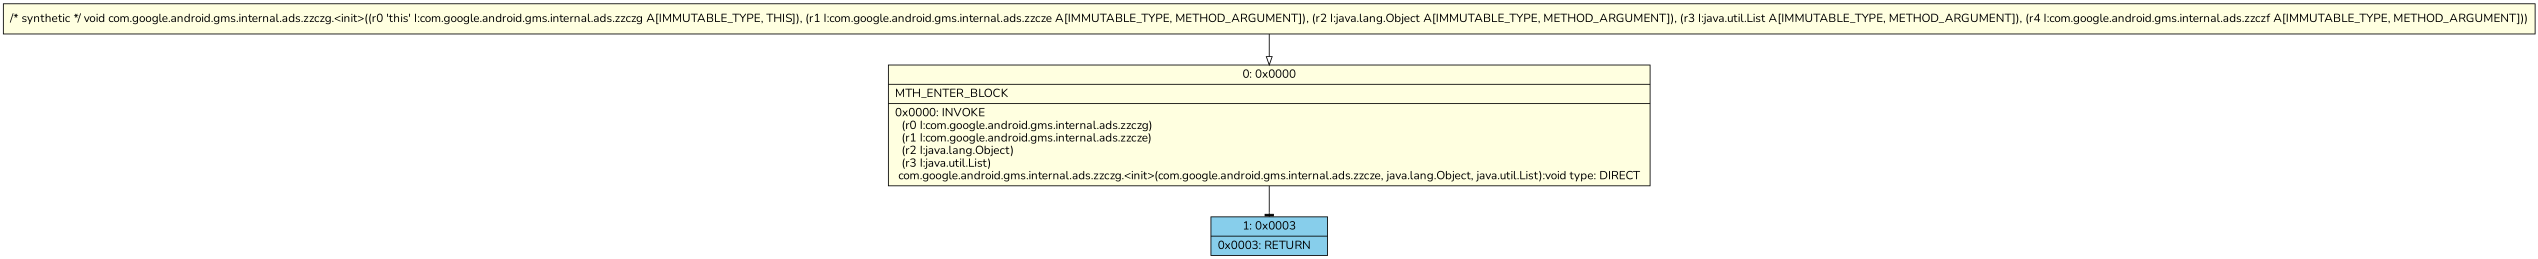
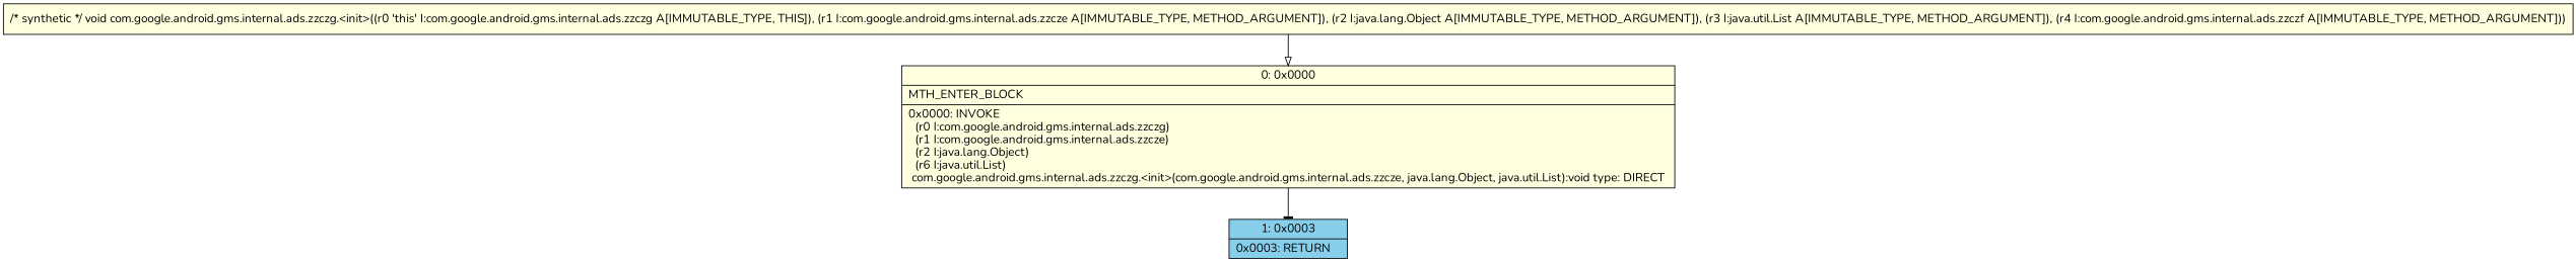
  digraph {
    fontname=Nunito
    node [shape=record style=filled fillcolor=lightyellow fontname=Nunito]
    edge [fontname=Nunito]
-   n1 [label="{0\:\ 0x0000|MTH_ENTER_BLOCK\l|0x0000: INVOKE  \l  (r0 I:com.google.android.gms.internal.ads.zzczg)\l  (r1 I:com.google.android.gms.internal.ads.zzcze)\l  (r2 I:java.lang.Object)\l  (r3 I:java.util.List)\l com.google.android.gms.internal.ads.zzczg.\<init\>(com.google.android.gms.internal.ads.zzcze, java.lang.Object, java.util.List):void type: DIRECT \l}"]
+   n1 [label="{0\:\ 0x0000|MTH_ENTER_BLOCK\l|0x0000: INVOKE  \l  (r0 I:com.google.android.gms.internal.ads.zzczg)\l  (r1 I:com.google.android.gms.internal.ads.zzcze)\l  (r2 I:java.lang.Object)\l  (r6 I:java.util.List)\l com.google.android.gms.internal.ads.zzczg.\<init\>(com.google.android.gms.internal.ads.zzcze, java.lang.Object, java.util.List):void type: DIRECT \l}"]
    n2 [label="{1\:\ 0x0003|0x0003: RETURN   \l}" fillcolor=skyblue]
    n3 [label="{\/* synthetic *\/ void com.google.android.gms.internal.ads.zzczg.\<init\>((r0 'this' I:com.google.android.gms.internal.ads.zzczg A[IMMUTABLE_TYPE, THIS]), (r1 I:com.google.android.gms.internal.ads.zzcze A[IMMUTABLE_TYPE, METHOD_ARGUMENT]), (r2 I:java.lang.Object A[IMMUTABLE_TYPE, METHOD_ARGUMENT]), (r3 I:java.util.List A[IMMUTABLE_TYPE, METHOD_ARGUMENT]), (r4 I:com.google.android.gms.internal.ads.zzczf A[IMMUTABLE_TYPE, METHOD_ARGUMENT])) }"]
    n1 -> n2 [arrowhead=tee]
    n3 -> n1 [arrowhead=onormal]
  }
